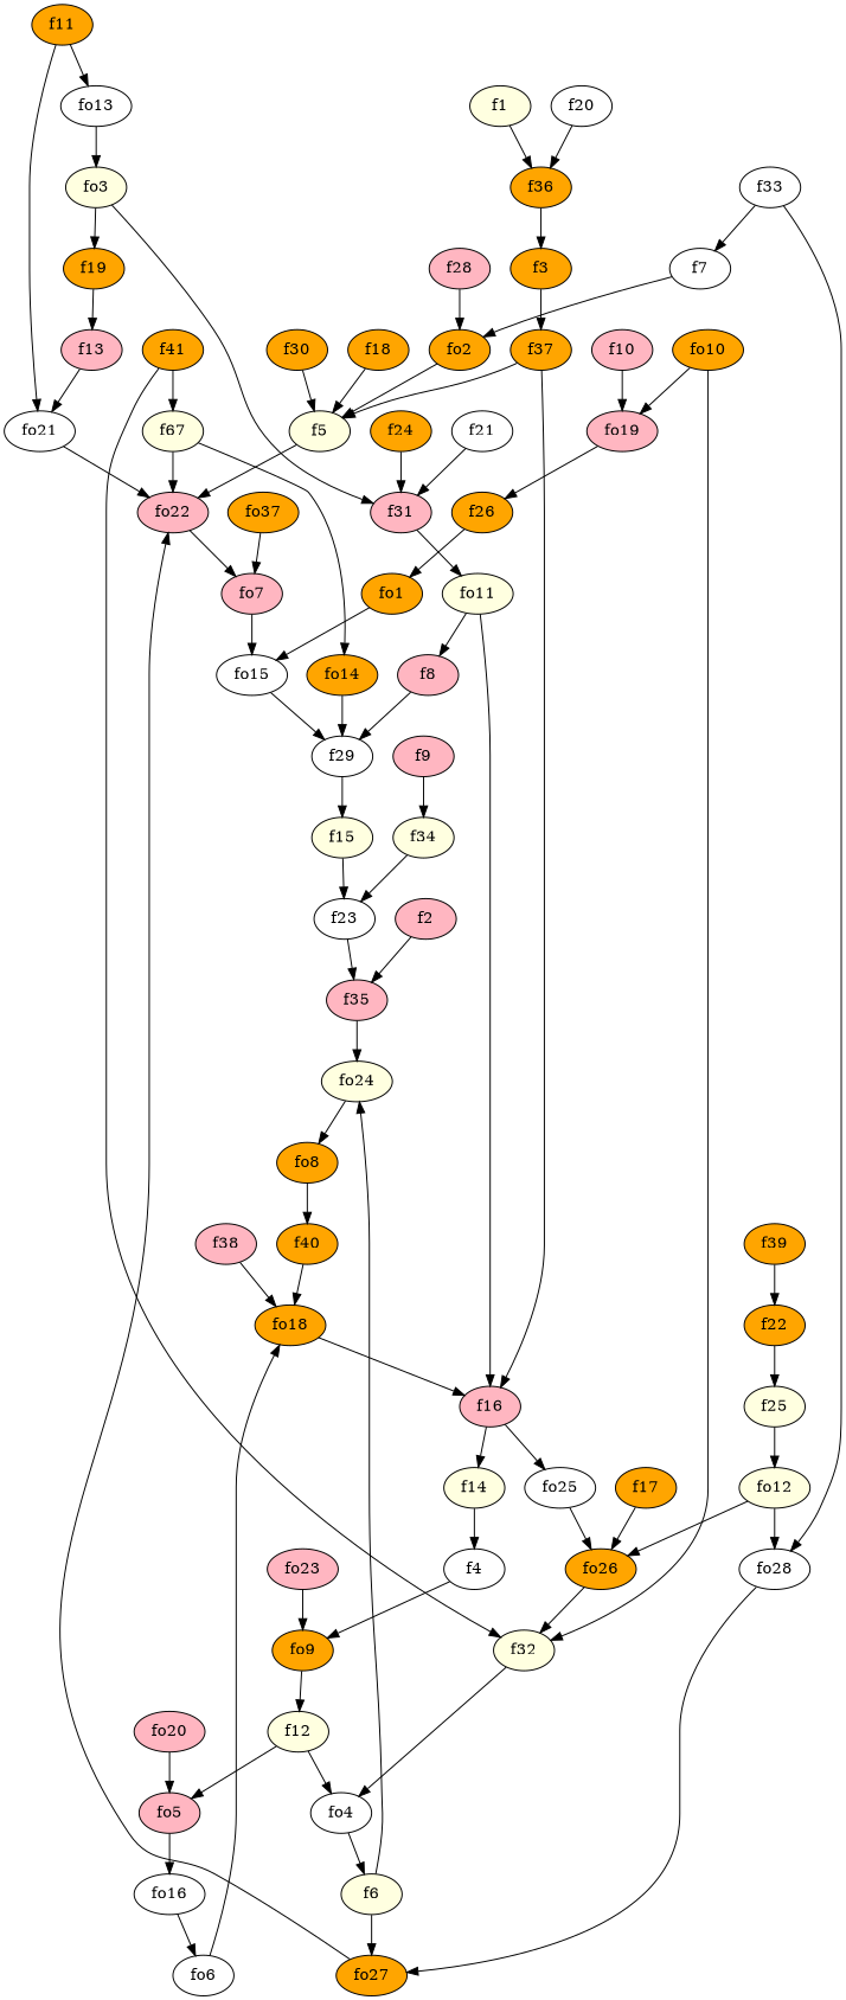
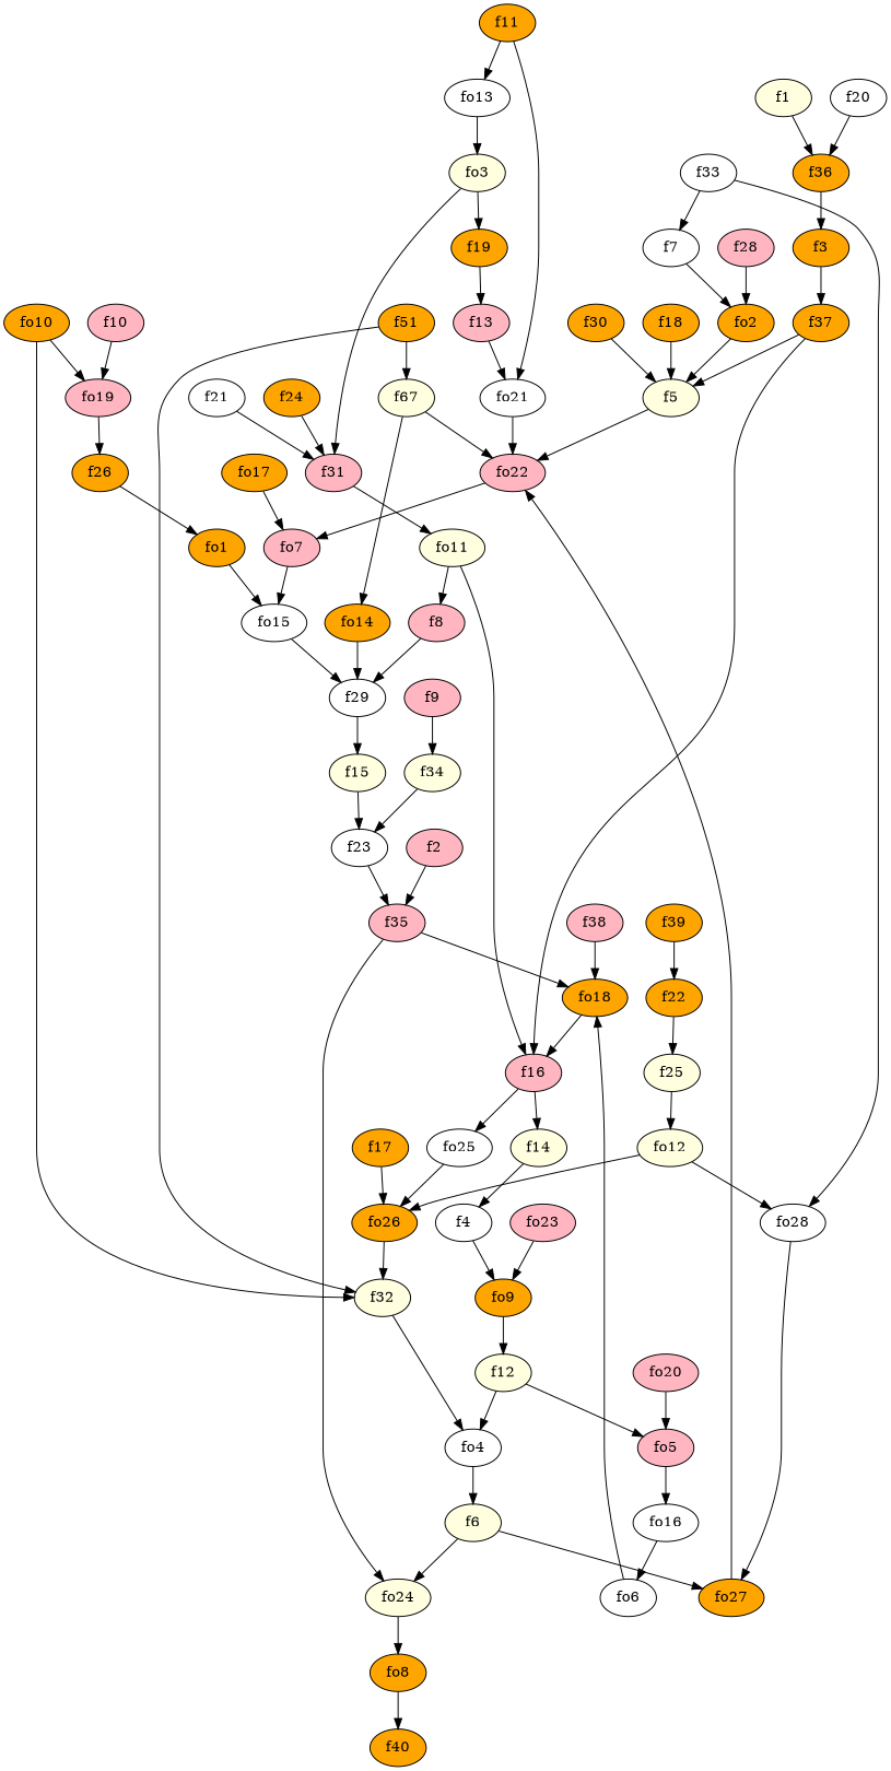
  strict digraph {
    node [fillcolor=orange style=filled]
    edge [weight=2]
    f1 [fillcolor=lightyellow]
    f36
    f3
    f2 [fillcolor=lightpink]
    f35 [fillcolor=lightpink]
    fo24 [fillcolor=lightyellow]
    f37
    f5 [fillcolor=lightyellow]
    f16 [fillcolor=lightpink]
    f4 [fillcolor=white]
    fo9
    f12 [fillcolor=lightyellow]
    fo22 [fillcolor=lightpink]
    fo7 [fillcolor=lightpink]
    f6 [fillcolor=lightyellow]
    fo27
    fo8
    f7 [fillcolor=white]
    fo2
    f8 [fillcolor=lightpink]
    f29 [fillcolor=white]
    f15 [fillcolor=lightyellow]
    f9 [fillcolor=lightpink]
    f34 [fillcolor=lightyellow]
    f23 [fillcolor=white]
    f10 [fillcolor=lightpink]
    fo19 [fillcolor=lightpink]
    f26
    fo13 [fillcolor=white]
    f11
    fo21 [fillcolor=white]
    fo3 [fillcolor=lightyellow]
    fo4 [fillcolor=white]
    fo5 [fillcolor=lightpink]
    fo16 [fillcolor=white]
    f13 [fillcolor=lightpink]
    f14 [fillcolor=lightyellow]
    fo25 [fillcolor=white]
    fo26
    f17
    f32 [fillcolor=lightyellow]
    f18
    f19
    f20 [fillcolor=white]
    f21 [fillcolor=white]
    f31 [fillcolor=lightpink]
    fo11 [fillcolor=lightyellow]
    f25 [fillcolor=lightyellow]
    f22
    fo12 [fillcolor=lightyellow]
    f24
    fo28 [fillcolor=white]
    fo1
    fo15 [fillcolor=white]
    n55 [fillcolor=lightyellow label=f67]
    fo14
    f28 [fillcolor=lightpink]
    f30
    f33 [fillcolor=white]
    f38 [fillcolor=lightpink]
    fo18
    f39
    f40
-   f41
+   f41 [label=f51]
    fo6 [fillcolor=white]
    fo10
-   fo17 [label=fo37]
+   fo17
    fo20 [fillcolor=lightpink]
    fo23 [fillcolor=lightpink]
    f1 -> f36
    f36 -> f3
    f3 -> f37
    f2 -> f35
    f35 -> fo24
    fo24 -> fo8
    f37 -> f5
    f37 -> f16
    f5 -> fo22
    f16 -> f14
    f16 -> fo25
    f4 -> fo9
    fo9 -> f12
    f12 -> fo4
    f12 -> fo5
    fo22 -> fo7
    fo7 -> fo15
    f6 -> fo24
    f6 -> fo27
    fo27 -> fo22
    fo8 -> f40
    f7 -> fo2
    fo2 -> f5
    f8 -> f29
    f29 -> f15
    f15 -> f23
    f9 -> f34
    f34 -> f23
    f23 -> f35
    f10 -> fo19
    fo19 -> f26
    f26 -> fo1
    fo13 -> fo3
    f11 -> fo13
    f11 -> fo21
    fo21 -> fo22
    fo3 -> f19
    fo3 -> f31
    fo4 -> f6
    fo5 -> fo16
    fo16 -> fo6
    f13 -> fo21
    f14 -> f4
    fo25 -> fo26
    fo26 -> f32
    f17 -> fo26
    f32 -> fo4
    f18 -> f5
    f19 -> f13
    f20 -> f36
    f21 -> f31
    f31 -> fo11
    fo11 -> f16
    fo11 -> f8
    f25 -> fo12
    f22 -> f25
    fo12 -> fo26
    fo12 -> fo28
    f24 -> f31
    fo28 -> fo27
    fo1 -> fo15
    fo15 -> f29
    n55 -> fo22
    n55 -> fo14
    fo14 -> f29
    f28 -> fo2
    f30 -> f5
    f33 -> f7
    f33 -> fo28
    f38 -> fo18
    fo18 -> f16
    f39 -> f22
-   f40 -> fo18
+   f35 -> fo18
    f41 -> f32
    f41 -> n55
    fo6 -> fo18
    fo10 -> fo19
    fo10 -> f32
    fo17 -> fo7
    fo20 -> fo5
    fo23 -> fo9
  }
